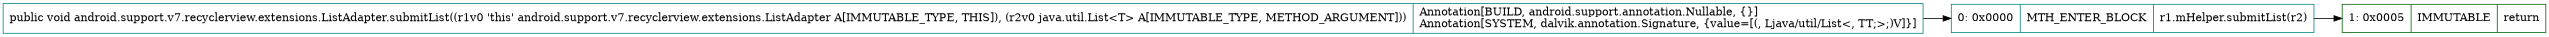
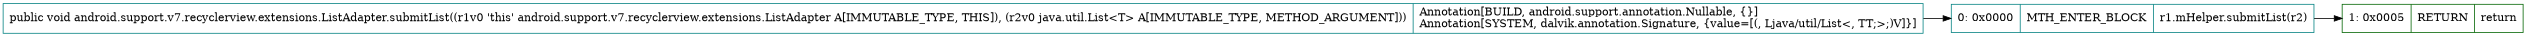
  digraph {
    rankdir=LR
    node [shape=record color=teal]
    n1 [label="{0\:\ 0x0000|MTH_ENTER_BLOCK\l|r1.mHelper.submitList(r2)\l}"]
-   n2 [label="{1\:\ 0x0005|IMMUTABLE\l|return\l}" color=darkgreen]
+   n2 [label="{1\:\ 0x0005|RETURN\l|return\l}" color=darkgreen]
    n3 [label="{public void android.support.v7.recyclerview.extensions.ListAdapter.submitList((r1v0 'this' android.support.v7.recyclerview.extensions.ListAdapter A[IMMUTABLE_TYPE, THIS]), (r2v0 java.util.List\<T\> A[IMMUTABLE_TYPE, METHOD_ARGUMENT]))  | Annotation[BUILD, android.support.annotation.Nullable, \{\}]\lAnnotation[SYSTEM, dalvik.annotation.Signature, \{value=[(, Ljava\/util\/List\<, TT;\>;)V]\}]\l}"]
    n1 -> n2
    n3 -> n1
  }
